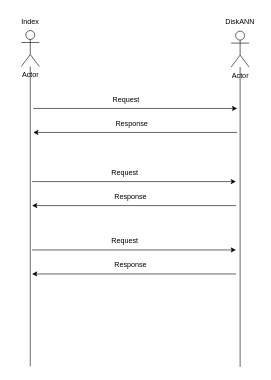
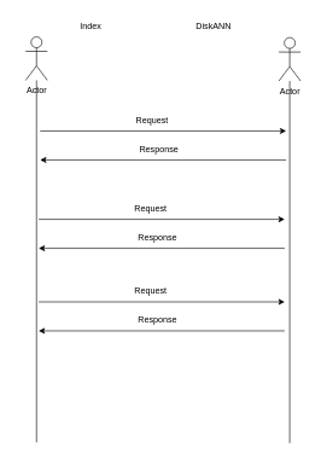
  <mxCell id="0" />
  <mxCell id="1" parent="0" />
  <mxCell id="2" value="Actor" style="shape=umlActor;verticalLabelPosition=bottom;verticalAlign=top;html=1;outlineConnect=0;" parent="1" vertex="1"><mxGeometry x="35" y="50" width="30" height="60" as="geometry" /></mxCell>
  <mxCell id="3" value="" style="endArrow=none;html=1;" parent="1" edge="1"><mxGeometry width="50" height="50" relative="1" as="geometry"><mxPoint x="50" y="610" as="sourcePoint" /><mxPoint x="50" y="110" as="targetPoint" /></mxGeometry></mxCell>
  <mxCell id="4" value="Actor" style="shape=umlActor;verticalLabelPosition=bottom;verticalAlign=top;html=1;outlineConnect=0;" parent="1" vertex="1"><mxGeometry x="385" y="51" width="30" height="60" as="geometry" /></mxCell>
  <mxCell id="5" value="" style="endArrow=none;html=1;" parent="1" edge="1"><mxGeometry width="50" height="50" relative="1" as="geometry"><mxPoint x="400" y="611" as="sourcePoint" /><mxPoint x="400" y="111" as="targetPoint" /></mxGeometry></mxCell>
- <mxCell id="6" value="Index" style="text;html=1;strokeColor=none;fillColor=none;align=center;verticalAlign=middle;whiteSpace=wrap;rounded=0;" parent="1" vertex="1"><mxGeometry x="20" y="20" width="60" height="30" as="geometry" /></mxCell>
- <mxCell id="7" value="DiskANN" style="text;html=1;strokeColor=none;fillColor=none;align=center;verticalAlign=middle;whiteSpace=wrap;rounded=0;" parent="1" vertex="1"><mxGeometry x="370" y="20" width="60" height="30" as="geometry" /></mxCell>
+ <mxCell id="6" value="Index" style="text;html=1;strokeColor=none;fillColor=none;align=center;verticalAlign=middle;whiteSpace=wrap;rounded=0;" parent="1" vertex="1"><mxGeometry x="95" y="20" width="60" height="30" as="geometry" /></mxCell>
+ <mxCell id="7" value="DiskANN" style="text;html=1;strokeColor=none;fillColor=none;align=center;verticalAlign=middle;whiteSpace=wrap;rounded=0;" parent="1" vertex="1"><mxGeometry x="265" y="20" width="60" height="30" as="geometry" /></mxCell>
  <mxCell id="8" value="" style="endArrow=classic;html=1;" parent="1" edge="1"><mxGeometry width="50" height="50" relative="1" as="geometry"><mxPoint x="55" y="180" as="sourcePoint" /><mxPoint x="395" y="180" as="targetPoint" /></mxGeometry></mxCell>
  <mxCell id="9" value="Request" style="text;html=1;strokeColor=none;fillColor=none;align=center;verticalAlign=middle;whiteSpace=wrap;rounded=0;" parent="1" vertex="1"><mxGeometry x="155" y="150" width="110" height="30" as="geometry" /></mxCell>
  <mxCell id="10" value="" style="endArrow=classic;html=1;" parent="1" edge="1"><mxGeometry width="50" height="50" relative="1" as="geometry"><mxPoint x="395" y="220" as="sourcePoint" /><mxPoint x="55" y="220" as="targetPoint" /></mxGeometry></mxCell>
  <mxCell id="11" value="Response" style="text;html=1;strokeColor=none;fillColor=none;align=center;verticalAlign=middle;whiteSpace=wrap;rounded=0;" parent="1" vertex="1"><mxGeometry x="154" y="190" width="131" height="30" as="geometry" /></mxCell>
  <mxCell id="12" value="" style="endArrow=classic;html=1;" parent="1" edge="1"><mxGeometry width="50" height="50" relative="1" as="geometry"><mxPoint x="53" y="302" as="sourcePoint" /><mxPoint x="393" y="302" as="targetPoint" /></mxGeometry></mxCell>
  <mxCell id="13" value="Request" style="text;html=1;strokeColor=none;fillColor=none;align=center;verticalAlign=middle;whiteSpace=wrap;rounded=0;" parent="1" vertex="1"><mxGeometry x="153" y="272" width="110" height="30" as="geometry" /></mxCell>
  <mxCell id="14" value="" style="endArrow=classic;html=1;" parent="1" edge="1"><mxGeometry width="50" height="50" relative="1" as="geometry"><mxPoint x="393" y="342" as="sourcePoint" /><mxPoint x="53" y="342" as="targetPoint" /></mxGeometry></mxCell>
  <mxCell id="15" value="Response" style="text;html=1;strokeColor=none;fillColor=none;align=center;verticalAlign=middle;whiteSpace=wrap;rounded=0;" parent="1" vertex="1"><mxGeometry x="152" y="312" width="131" height="30" as="geometry" /></mxCell>
  <mxCell id="16" value="" style="endArrow=classic;html=1;" parent="1" edge="1"><mxGeometry width="50" height="50" relative="1" as="geometry"><mxPoint x="53" y="416" as="sourcePoint" /><mxPoint x="393" y="416" as="targetPoint" /></mxGeometry></mxCell>
  <mxCell id="17" value="Request" style="text;html=1;strokeColor=none;fillColor=none;align=center;verticalAlign=middle;whiteSpace=wrap;rounded=0;" parent="1" vertex="1"><mxGeometry x="153" y="386" width="110" height="30" as="geometry" /></mxCell>
  <mxCell id="18" value="" style="endArrow=classic;html=1;" parent="1" edge="1"><mxGeometry width="50" height="50" relative="1" as="geometry"><mxPoint x="393" y="456" as="sourcePoint" /><mxPoint x="53" y="456" as="targetPoint" /></mxGeometry></mxCell>
  <mxCell id="19" value="Response" style="text;html=1;strokeColor=none;fillColor=none;align=center;verticalAlign=middle;whiteSpace=wrap;rounded=0;" parent="1" vertex="1"><mxGeometry x="152" y="426" width="131" height="30" as="geometry" /></mxCell>
